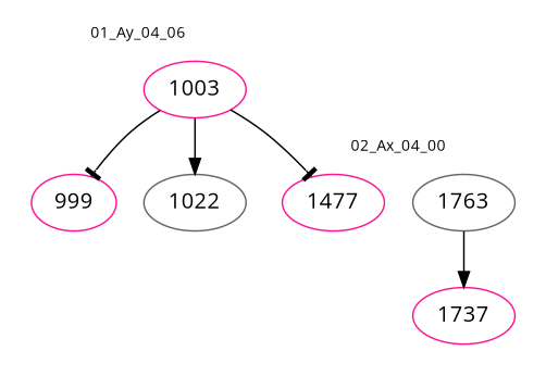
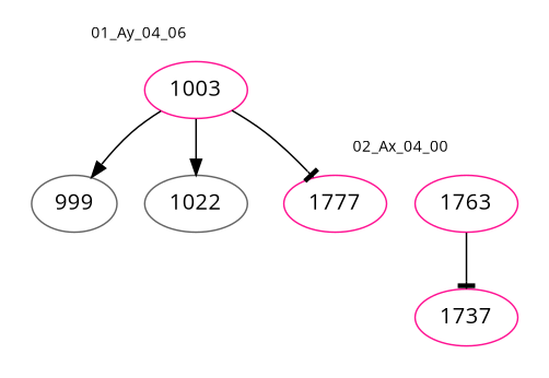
  digraph {
    fontname="Open Sans"
    node [color=deeppink fontname="Open Sans"]
    edge [arrowhead=tee color=black fontname="Open Sans"]
-   n1 [color=gray40 label=1763]
+   n1 [label=1763]
    n2 [label=1737]
-   n3 [label=1477]
+   n3 [label=1777]
    n4 [label=1003]
-   n5 [label=999]
+   n5 [color=gray40 label=999]
    n6 [color=gray40 label=1022]
    subgraph cluster_1 {
      color=white
      fontsize=10
      label="02_Ax_04_00"
      n1
      n2
      n3
    }
    subgraph cluster_2 {
      color=white
      fontsize=10
      label="01_Ay_04_06"
      n4
      n5
      n6
    }
-   n1 -> n2 [arrowhead=normal]
+   n1 -> n2
    n4 -> n3
-   n4 -> n5
+   n4 -> n5 [arrowhead=normal]
    n4 -> n6 [arrowhead=normal]
  }
